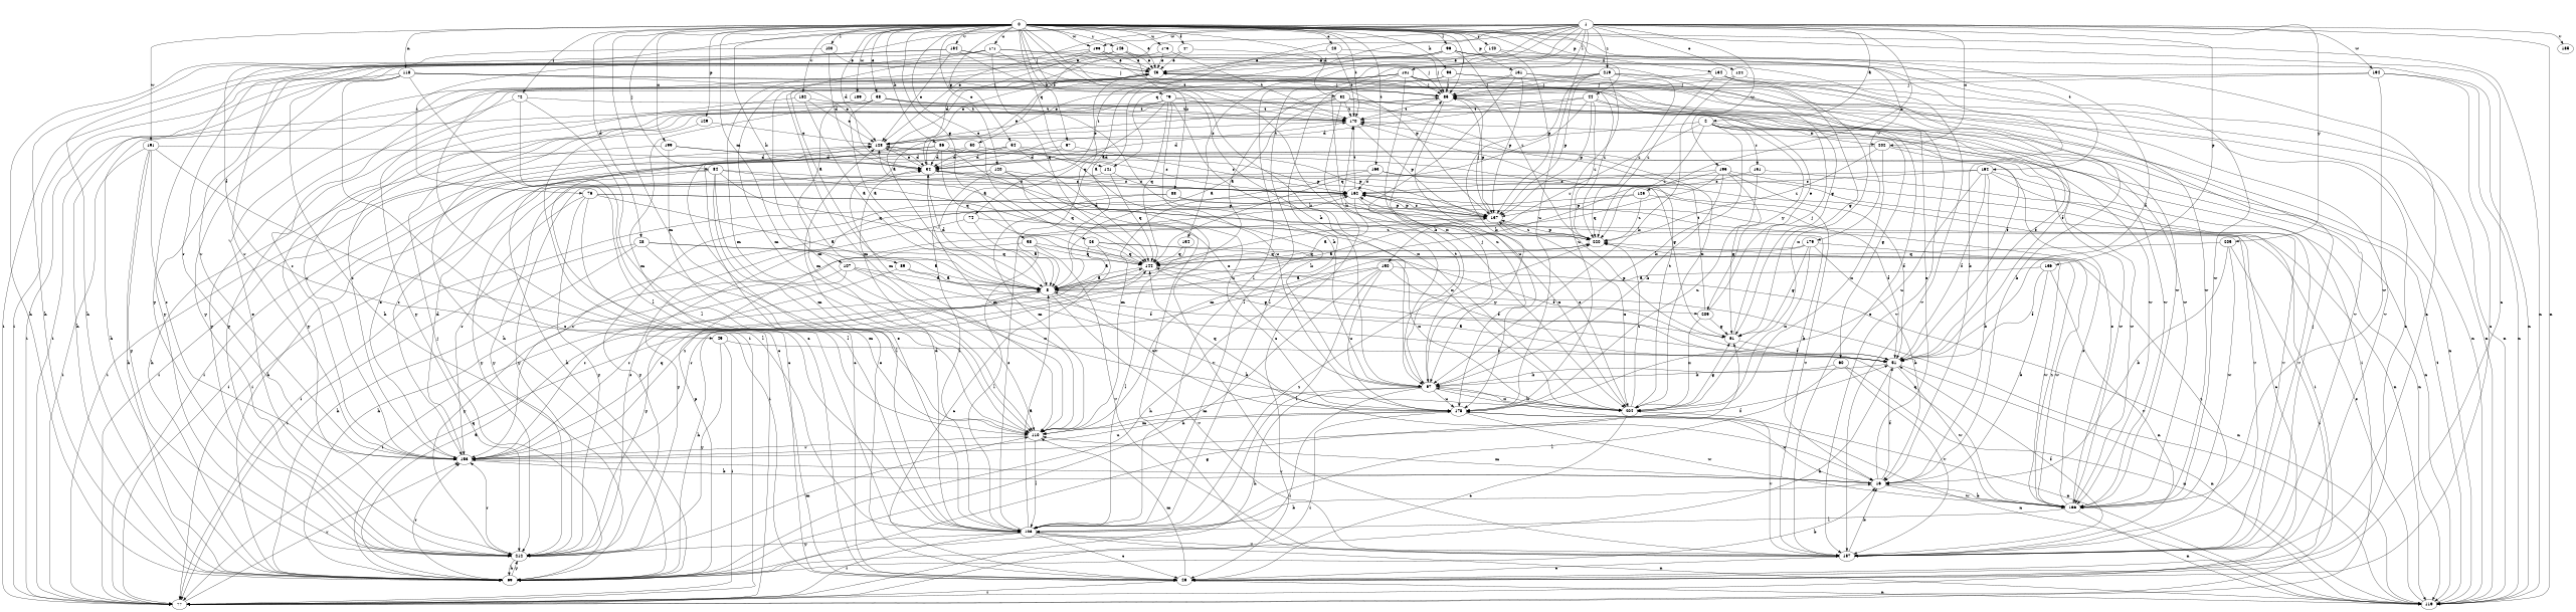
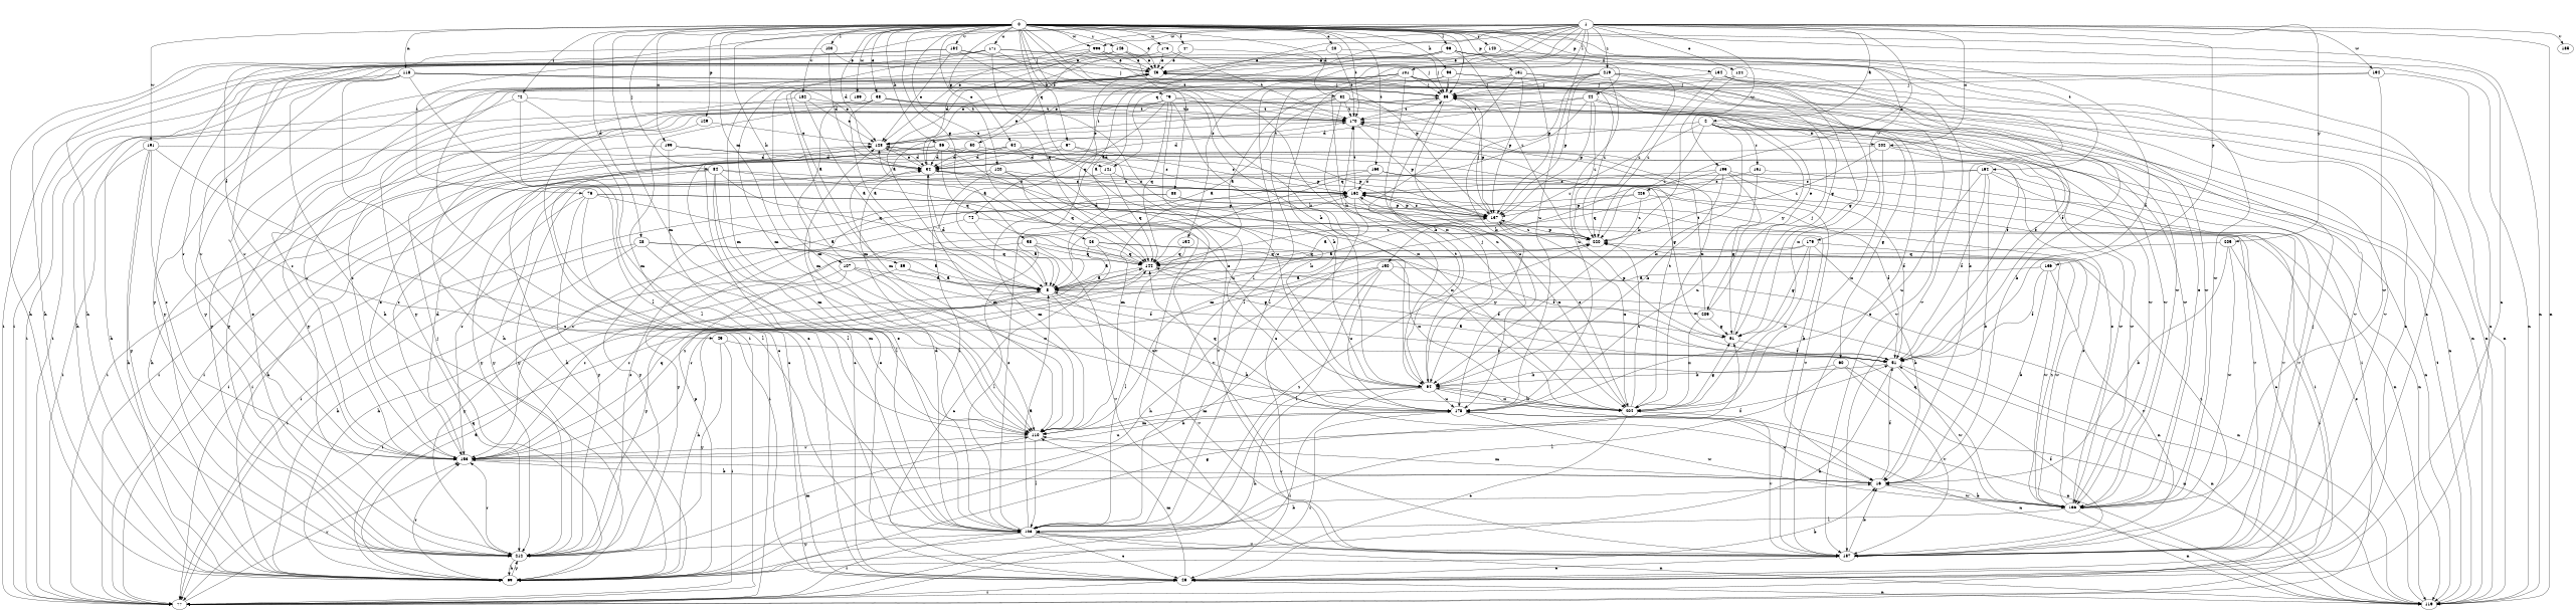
  strict digraph {
    0
    20
    23
    26
    28
    32
    34
    38
    43
    44
    47
    54
    58
    67
    72
    79
    84
    85
    86
    88
    89
    93
-   94 [label=97]
+   94
    96
    100
    107
    110
    118
    119
    120
    129
    131
    134
    141
    146
    n36 [label=140]
    163
    164
    170
    171
    175
    179
    182
    184
    189
    191
-   193
+   193 [label=993]
    199
    8
    51
    196
    144
    128
    77
    69
    153
    204
    187
    162
    212
    220
    137
    61
    178
    103
    16
    1
    2
    49
    50
    74
    76
    101
    124
-   125
+   125 [label=425]
    136
    154
    185
    194
    195
    202
    205
    219
    60
    150
    151
    209
    0 -> 20 [label=c]
    0 -> 23 [label=c]
    0 -> 26 [label=c]
    0 -> 28 [label=d]
    0 -> 32 [label=d]
    0 -> 34 [label=d]
    0 -> 38 [label=e]
    0 -> 43 [label=e]
    0 -> 44 [label=f]
    0 -> 47 [label=f]
    0 -> 54 [label=g]
    0 -> 58 [label=g]
    0 -> 67 [label=h]
    0 -> 72 [label=i]
    0 -> 79 [label=j]
    0 -> 84 [label=j]
    0 -> 85 [label=j]
    0 -> 86 [label=k]
    0 -> 88 [label=k]
    0 -> 89 [label=k]
    0 -> 93 [label=k]
    0 -> 94 [label=k]
    0 -> 96 [label=l]
    0 -> 100 [label=l]
    0 -> 107 [label=m]
    0 -> 110 [label=m]
    0 -> 118 [label=n]
    0 -> 119 [label=n]
    0 -> 120 [label=o]
    0 -> 129 [label=p]
    0 -> 131 [label=p]
    0 -> 134 [label=p]
    0 -> 141 [label=q]
    0 -> 146 [label=r]
    0 -> n36 [label=r]
    0 -> 163 [label=t]
    0 -> 164 [label=t]
    0 -> 170 [label=t]
    0 -> 171 [label=u]
    0 -> 175 [label=u]
    0 -> 179 [label=v]
    0 -> 182 [label=v]
    0 -> 184 [label=v]
    0 -> 189 [label=w]
    0 -> 191 [label=w]
    0 -> 193 [label=w]
    0 -> 199 [label=x]
    20 -> 43 [label=e]
    20 -> 85 [label=j]
    20 -> 170 [label=t]
    23 -> 26 [label=c]
    23 -> 8 [label=a]
    23 -> 51 [label=f]
    23 -> 196 [label=w]
    23 -> 144 [label=q]
    26 -> 110 [label=m]
    26 -> 119 [label=n]
    26 -> 128 [label=o]
    26 -> 77 [label=i]
    28 -> 110 [label=m]
    28 -> 8 [label=a]
    28 -> 144 [label=q]
    28 -> 77 [label=i]
    28 -> 69 [label=h]
    32 -> 26 [label=c]
    32 -> 110 [label=m]
    32 -> 170 [label=t]
    32 -> 8 [label=a]
    32 -> 51 [label=f]
    32 -> 196 [label=w]
    32 -> 153 [label=r]
    32 -> 204 [label=x]
    34 -> 43 [label=e]
    34 -> 110 [label=m]
    34 -> 128 [label=o]
    34 -> 187 [label=v]
    34 -> 162 [label=s]
    38 -> 26 [label=c]
    38 -> 94 [label=k]
    38 -> 110 [label=m]
    38 -> 170 [label=t]
    38 -> 8 [label=a]
    38 -> 196 [label=w]
    43 -> 85 [label=j]
    43 -> 144 [label=q]
    43 -> 128 [label=o]
    43 -> 212 [label=y]
    44 -> 34 [label=d]
    44 -> 119 [label=n]
    44 -> 170 [label=t]
    44 -> 51 [label=f]
    44 -> 144 [label=q]
    44 -> 220 [label=z]
    44 -> 137 [label=p]
    47 -> 43 [label=e]
    47 -> 110 [label=m]
    47 -> 61 [label=g]
    54 -> 26 [label=c]
    54 -> 34 [label=d]
    54 -> 94 [label=k]
    54 -> 196 [label=w]
    54 -> 77 [label=i]
    54 -> 178 [label=u]
    58 -> 144 [label=q]
    58 -> 69 [label=h]
    58 -> 204 [label=x]
    58 -> 187 [label=v]
    58 -> 103 [label=l]
    67 -> 34 [label=d]
    67 -> 153 [label=r]
+   67 -> 187 [label=v]
    67 -> 162 [label=s]
    72 -> 110 [label=m]
    72 -> 170 [label=t]
    72 -> 212 [label=y]
    72 -> 103 [label=l]
    79 -> 170 [label=t]
    79 -> 8 [label=a]
    79 -> 196 [label=w]
    79 -> 144 [label=q]
    79 -> 153 [label=r]
    79 -> 204 [label=x]
    79 -> 212 [label=y]
    79 -> 178 [label=u]
    84 -> 110 [label=m]
    84 -> 144 [label=q]
    84 -> 77 [label=i]
    84 -> 69 [label=h]
    84 -> 204 [label=x]
    84 -> 162 [label=s]
    84 -> 103 [label=l]
    85 -> 170 [label=t]
    85 -> 69 [label=h]
    85 -> 137 [label=p]
    85 -> 178 [label=u]
    86 -> 26 [label=c]
    86 -> 34 [label=d]
    86 -> 144 [label=q]
    86 -> 77 [label=i]
    86 -> 187 [label=v]
    86 -> 162 [label=s]
    88 -> 110 [label=m]
    88 -> 212 [label=y]
    88 -> 137 [label=p]
    88 -> 16 [label=b]
    89 -> 8 [label=a]
    89 -> 51 [label=f]
    89 -> 153 [label=r]
    93 -> 85 [label=j]
    93 -> 196 [label=w]
    93 -> 77 [label=i]
    93 -> 187 [label=v]
    93 -> 103 [label=l]
    94 -> 85 [label=j]
    94 -> 110 [label=m]
    94 -> 119 [label=n]
    94 -> 170 [label=t]
    94 -> 128 [label=o]
    94 -> 77 [label=i]
    94 -> 69 [label=h]
    94 -> 204 [label=x]
    94 -> 178 [label=u]
    96 -> 43 [label=e]
    96 -> 119 [label=n]
    96 -> 8 [label=a]
    96 -> 153 [label=r]
    96 -> 187 [label=v]
    96 -> 220 [label=z]
    96 -> 16 [label=b]
    100 -> 34 [label=d]
    100 -> 43 [label=e]
    100 -> 69 [label=h]
    107 -> 8 [label=a]
    107 -> 153 [label=r]
    107 -> 204 [label=x]
    107 -> 212 [label=y]
    107 -> 16 [label=b]
    110 -> 153 [label=r]
    110 -> 103 [label=l]
    118 -> 26 [label=c]
    118 -> 85 [label=j]
    118 -> 196 [label=w]
    118 -> 128 [label=o]
    118 -> 77 [label=i]
    118 -> 69 [label=h]
    118 -> 212 [label=y]
    118 -> 103 [label=l]
    119 -> 170 [label=t]
    119 -> 162 [label=s]
    120 -> 144 [label=q]
    120 -> 77 [label=i]
    120 -> 187 [label=v]
    120 -> 162 [label=s]
    120 -> 103 [label=l]
    129 -> 26 [label=c]
    129 -> 128 [label=o]
    131 -> 85 [label=j]
    131 -> 94 [label=k]
    131 -> 110 [label=m]
    131 -> 119 [label=n]
    131 -> 187 [label=v]
    131 -> 137 [label=p]
    134 -> 85 [label=j]
    134 -> 204 [label=x]
    134 -> 220 [label=z]
    134 -> 61 [label=g]
    134 -> 16 [label=b]
    141 -> 144 [label=q]
    141 -> 162 [label=s]
    141 -> 212 [label=y]
    146 -> 43 [label=e]
    146 -> 85 [label=j]
    146 -> 110 [label=m]
    146 -> 77 [label=i]
    146 -> 204 [label=x]
    n36 -> 43 [label=e]
    n36 -> 51 [label=f]
    n36 -> 69 [label=h]
    n36 -> 137 [label=p]
    163 -> 110 [label=m]
    163 -> 119 [label=n]
    163 -> 187 [label=v]
    163 -> 162 [label=s]
    163 -> 212 [label=y]
    164 -> 119 [label=n]
    164 -> 51 [label=f]
    164 -> 187 [label=v]
    164 -> 162 [label=s]
    164 -> 212 [label=y]
    164 -> 178 [label=u]
    164 -> 16 [label=b]
    170 -> 128 [label=o]
    170 -> 137 [label=p]
    171 -> 43 [label=e]
    171 -> 8 [label=a]
    171 -> 196 [label=w]
    171 -> 144 [label=q]
    171 -> 69 [label=h]
    171 -> 153 [label=r]
    171 -> 137 [label=p]
    175 -> 43 [label=e]
    175 -> 170 [label=t]
    175 -> 8 [label=a]
    179 -> 196 [label=w]
    179 -> 144 [label=q]
    179 -> 69 [label=h]
    179 -> 204 [label=x]
    179 -> 61 [label=g]
    179 -> 16 [label=b]
    182 -> 170 [label=t]
    182 -> 8 [label=a]
    182 -> 128 [label=o]
    182 -> 212 [label=y]
    184 -> 43 [label=e]
    184 -> 85 [label=j]
    184 -> 94 [label=k]
    184 -> 128 [label=o]
    184 -> 69 [label=h]
    184 -> 212 [label=y]
    189 -> 170 [label=t]
    189 -> 69 [label=h]
    191 -> 34 [label=d]
    191 -> 77 [label=i]
    191 -> 69 [label=h]
    191 -> 153 [label=r]
    191 -> 212 [label=y]
    191 -> 103 [label=l]
    193 -> 26 [label=c]
    193 -> 34 [label=d]
    193 -> 43 [label=e]
    193 -> 170 [label=t]
    193 -> 77 [label=i]
    193 -> 153 [label=r]
    199 -> 34 [label=d]
    199 -> 69 [label=h]
    199 -> 137 [label=p]
    199 -> 103 [label=l]
    8 -> 34 [label=d]
    8 -> 77 [label=i]
    8 -> 69 [label=h]
    8 -> 187 [label=v]
    8 -> 178 [label=u]
    8 -> 209 [label=y]
    51 -> 94 [label=k]
    51 -> 119 [label=n]
    51 -> 8 [label=a]
    51 -> 196 [label=w]
    51 -> 69 [label=h]
-   16 -> 43 [label=e]
+   196 -> 43 [label=e]
    196 -> 119 [label=n]
    196 -> 144 [label=q]
    196 -> 128 [label=o]
    196 -> 162 [label=s]
    196 -> 220 [label=z]
    196 -> 103 [label=l]
    196 -> 16 [label=b]
    144 -> 119 [label=n]
    144 -> 8 [label=a]
    144 -> 212 [label=y]
    144 -> 61 [label=g]
    128 -> 34 [label=d]
    128 -> 170 [label=t]
    128 -> 77 [label=i]
    128 -> 61 [label=g]
    77 -> 153 [label=r]
    69 -> 85 [label=j]
    69 -> 8 [label=a]
    69 -> 144 [label=q]
    69 -> 153 [label=r]
    69 -> 212 [label=y]
    69 -> 137 [label=p]
    69 -> 61 [label=g]
    69 -> 16 [label=b]
    153 -> 34 [label=d]
    153 -> 51 [label=f]
    153 -> 144 [label=q]
    153 -> 128 [label=o]
    153 -> 220 [label=z]
    153 -> 178 [label=u]
    153 -> 16 [label=b]
    204 -> 26 [label=c]
    204 -> 94 [label=k]
    204 -> 170 [label=t]
    204 -> 187 [label=v]
    204 -> 162 [label=s]
    204 -> 220 [label=z]
    204 -> 61 [label=g]
    187 -> 26 [label=c]
    187 -> 43 [label=e]
    187 -> 85 [label=j]
    187 -> 51 [label=f]
    187 -> 220 [label=z]
    187 -> 16 [label=b]
    162 -> 170 [label=t]
    162 -> 8 [label=a]
    162 -> 77 [label=i]
    162 -> 204 [label=x]
    162 -> 137 [label=p]
    212 -> 43 [label=e]
    212 -> 110 [label=m]
    212 -> 69 [label=h]
    212 -> 153 [label=r]
    212 -> 162 [label=s]
    220 -> 34 [label=d]
    220 -> 144 [label=q]
    220 -> 137 [label=p]
    137 -> 85 [label=j]
    137 -> 8 [label=a]
    137 -> 204 [label=x]
    137 -> 162 [label=s]
    137 -> 220 [label=z]
    61 -> 85 [label=j]
    61 -> 51 [label=f]
    61 -> 137 [label=p]
    178 -> 110 [label=m]
    178 -> 119 [label=n]
    178 -> 196 [label=w]
    178 -> 144 [label=q]
    178 -> 77 [label=i]
    103 -> 26 [label=c]
    103 -> 34 [label=d]
    103 -> 119 [label=n]
    103 -> 8 [label=a]
    103 -> 128 [label=o]
    103 -> 77 [label=i]
    103 -> 187 [label=v]
    103 -> 162 [label=s]
    103 -> 212 [label=y]
    103 -> 220 [label=z]
    103 -> 16 [label=b]
    16 -> 110 [label=m]
    16 -> 51 [label=f]
    16 -> 196 [label=w]
    16 -> 153 [label=r]
    16 -> 178 [label=u]
    1 -> 94 [label=k]
    1 -> 119 [label=n]
    1 -> 141 [label=q]
    1 -> 193 [label=w]
    1 -> 8 [label=a]
    1 -> 128 [label=o]
    1 -> 178 [label=u]
    1 -> 103 [label=l]
    1 -> 2 [label=a]
    1 -> 49 [label=f]
    1 -> 50 [label=f]
    1 -> 74 [label=i]
    1 -> 76 [label=i]
    1 -> 101 [label=l]
    1 -> 124 [label=o]
    1 -> 125 [label=o]
    1 -> 136 [label=p]
    1 -> 154 [label=s]
    1 -> 185 [label=v]
    1 -> 194 [label=w]
    1 -> 195 [label=w]
    1 -> 202 [label=x]
    1 -> 205 [label=y]
    1 -> 219 [label=z]
    2 -> 34 [label=d]
    2 -> 94 [label=k]
    2 -> 77 [label=i]
    2 -> 220 [label=z]
    2 -> 202 [label=x]
    2 -> 60 [label=g]
    2 -> 150 [label=r]
    2 -> 151 [label=r]
    2 -> 209 [label=y]
    49 -> 51 [label=f]
    49 -> 77 [label=i]
    49 -> 212 [label=y]
    50 -> 34 [label=d]
    50 -> 69 [label=h]
    50 -> 137 [label=p]
    74 -> 8 [label=a]
    74 -> 212 [label=y]
    74 -> 220 [label=z]
    76 -> 26 [label=c]
    76 -> 8 [label=a]
    76 -> 77 [label=i]
    76 -> 153 [label=r]
    76 -> 212 [label=y]
    76 -> 137 [label=p]
    101 -> 26 [label=c]
    101 -> 85 [label=j]
    101 -> 110 [label=m]
    101 -> 77 [label=i]
    101 -> 153 [label=r]
    101 -> 187 [label=v]
    101 -> 220 [label=z]
    101 -> 178 [label=u]
    101 -> 103 [label=l]
    124 -> 85 [label=j]
    124 -> 94 [label=k]
    124 -> 119 [label=n]
    125 -> 51 [label=f]
    125 -> 153 [label=r]
    125 -> 220 [label=z]
    125 -> 137 [label=p]
    136 -> 8 [label=a]
    136 -> 51 [label=f]
    136 -> 187 [label=v]
    136 -> 16 [label=b]
    154 -> 144 [label=q]
    154 -> 103 [label=l]
    194 -> 26 [label=c]
    194 -> 85 [label=j]
-   194 -> 119 [label=n]
    194 -> 196 [label=w]
    194 -> 128 [label=o]
    195 -> 94 [label=k]
    195 -> 110 [label=m]
    195 -> 51 [label=f]
    195 -> 144 [label=q]
    195 -> 77 [label=i]
    195 -> 162 [label=s]
    195 -> 61 [label=g]
    202 -> 34 [label=d]
    202 -> 119 [label=n]
    202 -> 196 [label=w]
    202 -> 204 [label=x]
    202 -> 220 [label=z]
    205 -> 196 [label=w]
    205 -> 144 [label=q]
    205 -> 77 [label=i]
    205 -> 16 [label=b]
    219 -> 85 [label=j]
    219 -> 94 [label=k]
    219 -> 119 [label=n]
    219 -> 8 [label=a]
    219 -> 51 [label=f]
    219 -> 212 [label=y]
    219 -> 220 [label=z]
    219 -> 137 [label=p]
    219 -> 178 [label=u]
    60 -> 94 [label=k]
    60 -> 119 [label=n]
    60 -> 187 [label=v]
    60 -> 103 [label=l]
    150 -> 119 [label=n]
    150 -> 8 [label=a]
    150 -> 51 [label=f]
    150 -> 69 [label=h]
    150 -> 153 [label=r]
    150 -> 178 [label=u]
    150 -> 103 [label=l]
    151 -> 187 [label=v]
    151 -> 162 [label=s]
    151 -> 178 [label=u]
    209 -> 43 [label=e]
    209 -> 170 [label=t]
    209 -> 204 [label=x]
    209 -> 61 [label=g]
  }
